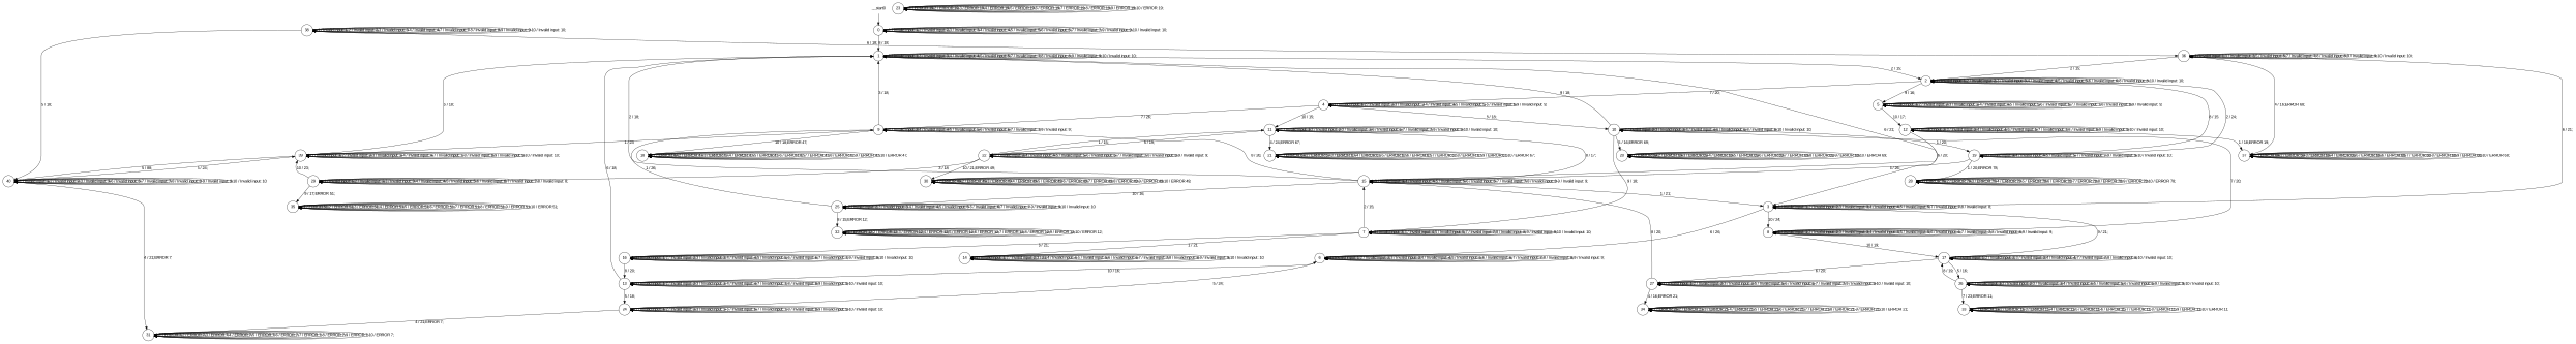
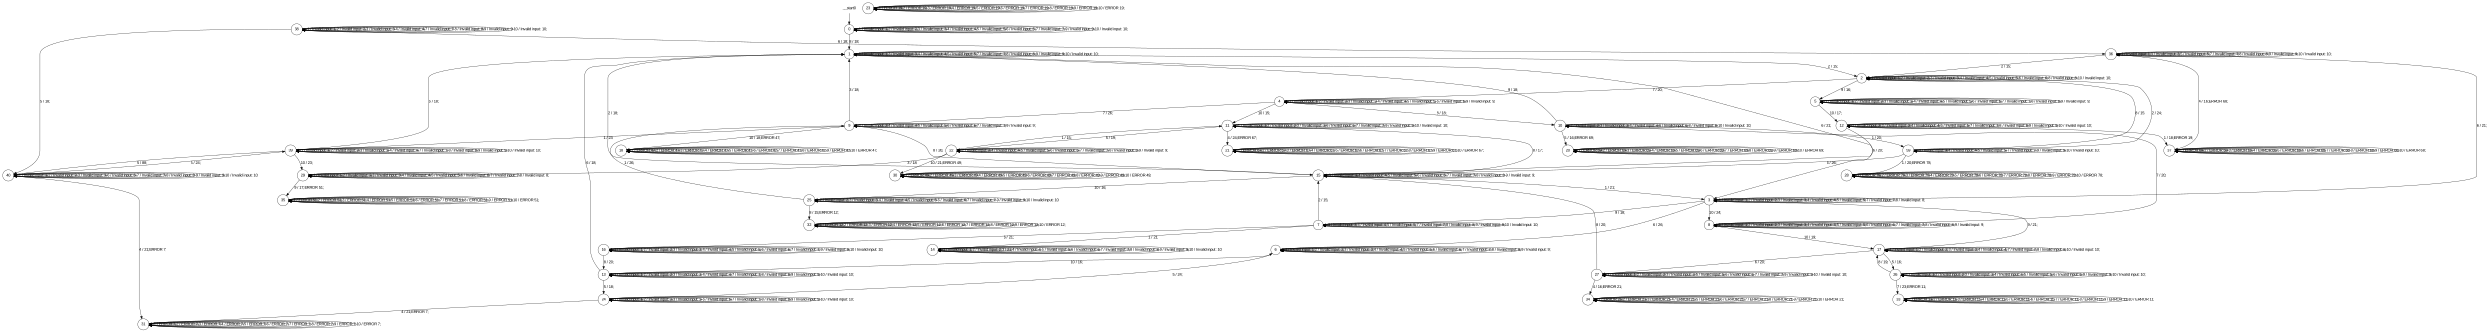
  digraph {
    fontname="Liberation Sans"
    node [fontname="Liberation Sans" shape=circle]
    edge [fontname="Liberation Sans"]
    __start0 [shape=none]
    n2 [label=0]
    n3 [label=1]
    n4 [label=2]
    n5 [label=3]
    n6 [label=4]
    n7 [label=5]
    n8 [label=6]
    n9 [label=7]
    n10 [label=8]
    n11 [label=9]
    n12 [label=10]
    n13 [label=11]
    n14 [label=12]
    n15 [label=13]
    n16 [label=14]
    n17 [label=15]
    n18 [label=16]
    n19 [label=17]
    n20 [label=18]
    n21 [label=39]
-   n22 [label=19]
+   n22 [label=59]
    n23 [label=20]
    n24 [label=21]
    n25 [label=22]
    n26 [label=37]
    n27 [label=24]
    n28 [label=25]
    n29 [label=26]
    n30 [label=27]
    n31 [label=40]
    n32 [label=28]
    n33 [label=29]
    n34 [label=30]
    n35 [label=23]
    n36 [label=31]
    n37 [label=32]
    n38 [label=33]
    n39 [label=34]
    n40 [label=35]
    n41 [label=38]
    n42 [label=36]
    __start0 -> n2
    n2 -> n2 [label="1 / Invalid input: 1;"]
    n2 -> n2 [label="2 / Invalid input: 2;"]
    n2 -> n2 [label="3 / Invalid input: 3;"]
    n2 -> n2 [label="4 / Invalid input: 4;"]
    n2 -> n2 [label="5 / Invalid input: 5;"]
    n2 -> n2 [label="6 / Invalid input: 6;"]
    n2 -> n2 [label="7 / Invalid input: 7;"]
    n2 -> n2 [label="9 / Invalid input: 9;"]
    n2 -> n2 [label="10 / Invalid input: 10;"]
    n2 -> n3 [label="8 / 18;"]
    n3 -> n3 [label="1 / Invalid input: 1;"]
    n3 -> n3 [label="3 / Invalid input: 3;"]
    n3 -> n3 [label="4 / Invalid input: 4;"]
    n3 -> n3 [label="5 / Invalid input: 5;"]
    n3 -> n3 [label="7 / Invalid input: 7;"]
    n3 -> n3 [label="8 / Invalid input: 8;"]
    n3 -> n3 [label="9 / Invalid input: 9;"]
    n3 -> n3 [label="10 / Invalid input: 10;"]
    n3 -> n4 [label="2 / 15;"]
    n3 -> n5 [label="6 / 21;"]
    n4 -> n4 [label="1 / Invalid input: 1;"]
    n4 -> n4 [label="2 / Invalid input: 2;"]
    n4 -> n4 [label="3 / Invalid input: 3;"]
    n4 -> n4 [label="4 / Invalid input: 4;"]
    n4 -> n4 [label="5 / Invalid input: 5;"]
    n4 -> n4 [label="6 / Invalid input: 6;"]
    n4 -> n4 [label="8 / Invalid input: 8;"]
    n4 -> n4 [label="10 / Invalid input: 10;"]
    n4 -> n6 [label="7 / 20;"]
    n4 -> n7 [label="9 / 16;"]
    n5 -> n5 [label="1 / Invalid input: 1;"]
    n5 -> n5 [label="2 / Invalid input: 2;"]
    n5 -> n5 [label="3 / Invalid input: 3;"]
    n5 -> n5 [label="4 / Invalid input: 4;"]
    n5 -> n5 [label="5 / Invalid input: 5;"]
    n5 -> n5 [label="7 / Invalid input: 7;"]
    n5 -> n5 [label="8 / Invalid input: 8;"]
    n5 -> n8 [label="6 / 26;"]
-   n12 -> n9 [label="9 / 18;"]
+   n5 -> n9 [label="9 / 18;"]
    n5 -> n10 [label="10 / 24;"]
    n6 -> n6 [label="1 / Invalid input: 1;"]
    n6 -> n6 [label="2 / Invalid input: 2;"]
    n6 -> n6 [label="3 / Invalid input: 3;"]
    n6 -> n6 [label="4 / Invalid input: 4;"]
    n6 -> n6 [label="5 / Invalid input: 5;"]
    n6 -> n6 [label="6 / Invalid input: 6;"]
    n6 -> n6 [label="9 / Invalid input: 9;"]
    n6 -> n11 [label="7 / 26;"]
    n6 -> n12 [label="8 / 18;"]
    n6 -> n13 [label="10 / 15;"]
    n7 -> n7 [label="1 / Invalid input: 1;"]
    n7 -> n7 [label="2 / Invalid input: 2;"]
    n7 -> n7 [label="3 / Invalid input: 3;"]
    n7 -> n7 [label="4 / Invalid input: 4;"]
    n7 -> n7 [label="5 / Invalid input: 5;"]
    n7 -> n7 [label="6 / Invalid input: 6;"]
    n7 -> n7 [label="7 / Invalid input: 7;"]
    n7 -> n7 [label="8 / Invalid input: 8;"]
    n7 -> n7 [label="9 / Invalid input: 9;"]
    n7 -> n14 [label="10 / 17;"]
    n8 -> n8 [label="1 / Invalid input: 1;"]
    n8 -> n8 [label="2 / Invalid input: 2;"]
    n8 -> n8 [label="3 / Invalid input: 3;"]
    n8 -> n8 [label="4 / Invalid input: 4;"]
    n8 -> n8 [label="5 / Invalid input: 5;"]
    n8 -> n8 [label="6 / Invalid input: 6;"]
    n8 -> n8 [label="7 / Invalid input: 7;"]
    n8 -> n8 [label="8 / Invalid input: 8;"]
    n8 -> n8 [label="9 / Invalid input: 9;"]
    n8 -> n15 [label="10 / 16;"]
    n9 -> n9 [label="3 / Invalid input: 3;"]
    n9 -> n9 [label="4 / Invalid input: 4;"]
    n9 -> n9 [label="5 / Invalid input: 5;"]
    n9 -> n9 [label="7 / Invalid input: 7;"]
    n9 -> n9 [label="8 / Invalid input: 8;"]
    n9 -> n9 [label="9 / Invalid input: 9;"]
    n9 -> n9 [label="10 / Invalid input: 10;"]
    n9 -> n16 [label="1 / 21;"]
    n9 -> n17 [label="2 / 15;"]
    n9 -> n18 [label="6 / 21;"]
    n10 -> n10 [label="1 / Invalid input: 1;"]
    n10 -> n10 [label="2 / Invalid input: 2;"]
    n10 -> n10 [label="3 / Invalid input: 3;"]
    n10 -> n10 [label="4 / Invalid input: 4;"]
    n10 -> n10 [label="5 / Invalid input: 5;"]
    n10 -> n10 [label="6 / Invalid input: 6;"]
    n10 -> n10 [label="7 / Invalid input: 7;"]
    n10 -> n10 [label="8 / Invalid input: 8;"]
    n10 -> n10 [label="9 / Invalid input: 9;"]
    n10 -> n19 [label="10 / 19;"]
    n11 -> n3 [label="3 / 18;"]
    n11 -> n11 [label="2 / Invalid input: 2;"]
    n11 -> n11 [label="4 / Invalid input: 4;"]
    n11 -> n11 [label="5 / Invalid input: 5;"]
    n11 -> n11 [label="6 / Invalid input: 6;"]
    n11 -> n11 [label="7 / Invalid input: 7;"]
    n11 -> n11 [label="9 / Invalid input: 9;"]
-   n17 -> n11 [label="8 / 26;"]
+   n11 -> n17 [label="8 / 26;"]
    n11 -> n20 [label="10 / 18;ERROR 47;"]
    n11 -> n21 [label="1 / 23;"]
    n12 -> n3 [label="9 / 18;"]
    n12 -> n10 [label="7 / 20;"]
    n12 -> n12 [label="2 / Invalid input: 2;"]
    n12 -> n12 [label="3 / Invalid input: 3;"]
    n12 -> n12 [label="4 / Invalid input: 4;"]
    n12 -> n12 [label="6 / Invalid input: 6;"]
    n12 -> n12 [label="8 / Invalid input: 8;"]
    n12 -> n12 [label="10 / Invalid input: 10;"]
    n12 -> n22 [label="1 / 20;"]
    n12 -> n23 [label="5 / 16;ERROR 69;"]
    n13 -> n13 [label="1 / Invalid input: 1;"]
    n13 -> n13 [label="2 / Invalid input: 2;"]
    n13 -> n13 [label="3 / Invalid input: 3;"]
    n13 -> n13 [label="6 / Invalid input: 6;"]
    n13 -> n13 [label="7 / Invalid input: 7;"]
    n13 -> n13 [label="9 / Invalid input: 9;"]
    n13 -> n13 [label="10 / Invalid input: 10;"]
    n13 -> n17 [label="8 / 17;"]
    n13 -> n24 [label="4 / 24;ERROR 67;"]
    n13 -> n25 [label="5 / 19;"]
    n14 -> n14 [label="2 / Invalid input: 2;"]
    n14 -> n14 [label="3 / Invalid input: 3;"]
    n14 -> n14 [label="4 / Invalid input: 4;"]
    n14 -> n14 [label="5 / Invalid input: 5;"]
    n14 -> n14 [label="7 / Invalid input: 7;"]
    n14 -> n14 [label="8 / Invalid input: 8;"]
    n14 -> n14 [label="9 / Invalid input: 9;"]
    n14 -> n14 [label="10 / Invalid input: 10;"]
    n14 -> n17 [label="6 / 20;"]
    n14 -> n26 [label="1 / 18;ERROR 19;"]
    n15 -> n3 [label="6 / 18;"]
    n15 -> n15 [label="1 / Invalid input: 1;"]
    n15 -> n15 [label="2 / Invalid input: 2;"]
    n15 -> n15 [label="3 / Invalid input: 3;"]
    n15 -> n15 [label="4 / Invalid input: 4;"]
    n15 -> n15 [label="7 / Invalid input: 7;"]
    n15 -> n15 [label="8 / Invalid input: 8;"]
    n15 -> n15 [label="9 / Invalid input: 9;"]
    n15 -> n15 [label="10 / Invalid input: 10;"]
    n15 -> n27 [label="5 / 18;"]
    n16 -> n16 [label="1 / Invalid input: 1;"]
    n16 -> n16 [label="2 / Invalid input: 2;"]
    n16 -> n16 [label="3 / 21;"]
    n16 -> n16 [label="4 / Invalid input: 4;"]
    n16 -> n16 [label="5 / Invalid input: 5;"]
    n16 -> n16 [label="6 / Invalid input: 6;"]
    n16 -> n16 [label="7 / Invalid input: 7;"]
    n16 -> n16 [label="8 / Invalid input: 8;"]
    n16 -> n16 [label="9 / Invalid input: 9;"]
    n16 -> n16 [label="10 / Invalid input: 10;"]
    n17 -> n3 [label="2 / 18;"]
    n17 -> n5 [label="1 / 21;"]
    n17 -> n17 [label="3 / Invalid input: 3;"]
    n17 -> n17 [label="4 / Invalid input: 4;"]
    n17 -> n17 [label="5 / Invalid input: 5;"]
    n17 -> n17 [label="6 / Invalid input: 6;"]
    n17 -> n17 [label="7 / Invalid input: 7;"]
    n17 -> n17 [label="8 / Invalid input: 8;"]
    n17 -> n17 [label="9 / Invalid input: 9;"]
    n17 -> n28 [label="10 / 16;"]
    n18 -> n15 [label="8 / 20;"]
    n18 -> n18 [label="1 / Invalid input: 1;"]
    n18 -> n18 [label="2 / Invalid input: 2;"]
    n18 -> n18 [label="3 / Invalid input: 3;"]
    n18 -> n18 [label="4 / Invalid input: 4;"]
    n18 -> n18 [label="5 / Invalid input: 5;"]
    n18 -> n18 [label="6 / Invalid input: 6;"]
    n18 -> n18 [label="7 / Invalid input: 7;"]
    n18 -> n18 [label="9 / Invalid input: 9;"]
    n18 -> n18 [label="10 / Invalid input: 10;"]
    n19 -> n5 [label="9 / 21;"]
    n19 -> n19 [label="1 / Invalid input: 1;"]
    n19 -> n19 [label="2 / Invalid input: 2;"]
    n19 -> n19 [label="3 / Invalid input: 3;"]
    n19 -> n19 [label="4 / Invalid input: 4;"]
    n19 -> n19 [label="7 / Invalid input: 7;"]
    n19 -> n19 [label="8 / Invalid input: 8;"]
    n19 -> n19 [label="10 / Invalid input: 10;"]
    n19 -> n29 [label="5 / 16;"]
    n19 -> n30 [label="6 / 20;"]
    n20 -> n20 [label="1 / ERROR 47;"]
    n20 -> n20 [label="2 / ERROR 47;"]
    n20 -> n20 [label="3 / ERROR 47;"]
    n20 -> n20 [label="4 / ERROR 47;"]
    n20 -> n20 [label="5 / ERROR 47;"]
    n20 -> n20 [label="6 / ERROR 47;"]
    n20 -> n20 [label="7 / ERROR 47;"]
    n20 -> n20 [label="8 / ERROR 47;"]
    n20 -> n20 [label="9 / ERROR 47;"]
    n20 -> n20 [label="10 / ERROR 47;"]
    n21 -> n3 [label="6 / 18;"]
    n21 -> n21 [label="1 / Invalid input: 1;"]
    n21 -> n21 [label="2 / Invalid input: 2;"]
    n21 -> n21 [label="3 / Invalid input: 3;"]
    n21 -> n21 [label="4 / Invalid input: 4;"]
    n21 -> n21 [label="7 / Invalid input: 7;"]
    n21 -> n21 [label="8 / Invalid input: 8;"]
    n21 -> n21 [label="9 / Invalid input: 9;"]
    n21 -> n21 [label="10 / Invalid input: 10;"]
    n21 -> n31 [label="5 / 88;"]
    n22 -> n4 [label="2 / 24;"]
    n22 -> n4 [label="8 / 15;"]
    n22 -> n17 [label="6 / 26;"]
    n22 -> n22 [label="3 / Invalid input: 3;"]
    n22 -> n22 [label="4 / Invalid input: 4;"]
    n22 -> n22 [label="5 / Invalid input: 5;"]
    n22 -> n22 [label="7 / Invalid input: 7;"]
    n22 -> n22 [label="9 / Invalid input: 9;"]
    n22 -> n22 [label="10 / Invalid input: 10;"]
    n22 -> n32 [label="1 / 20;ERROR 78;"]
    n23 -> n23 [label="1 / ERROR 69;"]
    n23 -> n23 [label="2 / ERROR 69;"]
    n23 -> n23 [label="3 / ERROR 69;"]
    n23 -> n23 [label="4 / ERROR 69;"]
    n23 -> n23 [label="5 / ERROR 69;"]
    n23 -> n23 [label="6 / ERROR 69;"]
    n23 -> n23 [label="7 / ERROR 69;"]
    n23 -> n23 [label="8 / ERROR 69;"]
    n23 -> n23 [label="9 / ERROR 69;"]
    n23 -> n23 [label="10 / ERROR 69;"]
    n24 -> n24 [label="1 / ERROR 67;"]
    n24 -> n24 [label="2 / ERROR 67;"]
    n24 -> n24 [label="3 / ERROR 67;"]
    n24 -> n24 [label="4 / ERROR 67;"]
    n24 -> n24 [label="5 / ERROR 67;"]
    n24 -> n24 [label="6 / ERROR 67;"]
    n24 -> n24 [label="7 / ERROR 67;"]
    n24 -> n24 [label="8 / ERROR 67;"]
    n24 -> n24 [label="9 / ERROR 67;"]
    n24 -> n24 [label="10 / ERROR 67;"]
    n25 -> n13 [label="1 / 15;"]
    n25 -> n25 [label="2 / Invalid input: 2;"]
    n25 -> n25 [label="4 / Invalid input: 4;"]
    n25 -> n25 [label="5 / Invalid input: 5;"]
    n25 -> n25 [label="6 / Invalid input: 6;"]
    n25 -> n25 [label="7 / Invalid input: 7;"]
    n25 -> n25 [label="8 / Invalid input: 8;"]
    n25 -> n25 [label="9 / Invalid input: 9;"]
    n25 -> n33 [label="3 / 18;"]
    n25 -> n34 [label="10 / 21;ERROR 49;"]
    n26 -> n26 [label="1 / ERROR 68;"]
    n26 -> n26 [label="2 / ERROR 68;"]
    n26 -> n26 [label="3 / ERROR 68;"]
    n26 -> n26 [label="4 / ERROR 68;"]
    n26 -> n26 [label="5 / ERROR 68;"]
    n26 -> n26 [label="6 / ERROR 68;"]
    n26 -> n26 [label="7 / ERROR 68;"]
    n26 -> n26 [label="8 / ERROR 68;"]
    n26 -> n26 [label="9 / ERROR 68;"]
    n26 -> n26 [label="10 / ERROR 68;"]
    n27 -> n8 [label="5 / 24;"]
    n27 -> n27 [label="1 / Invalid input: 1;"]
    n27 -> n27 [label="2 / Invalid input: 2;"]
    n27 -> n27 [label="3 / Invalid input: 3;"]
    n27 -> n27 [label="6 / Invalid input: 6;"]
    n27 -> n27 [label="7 / Invalid input: 7;"]
    n27 -> n27 [label="8 / Invalid input: 8;"]
    n27 -> n27 [label="9 / Invalid input: 9;"]
    n27 -> n27 [label="10 / Invalid input: 10;"]
    n27 -> n36 [label="4 / 21;ERROR 7;"]
    n28 -> n11 [label="1 / 26;"]
    n28 -> n28 [label="2 / Invalid input: 2;"]
    n28 -> n28 [label="3 / Invalid input: 3;"]
    n28 -> n28 [label="4 / Invalid input: 4;"]
    n28 -> n28 [label="5 / Invalid input: 5;"]
    n28 -> n28 [label="6 / Invalid input: 6;"]
    n28 -> n28 [label="7 / Invalid input: 7;"]
    n28 -> n28 [label="9 / Invalid input: 9;"]
    n28 -> n28 [label="10 / Invalid input: 10;"]
    n28 -> n37 [label="8 / 15;ERROR 12;"]
    n29 -> n19 [label="8 / 19;"]
    n29 -> n29 [label="1 / Invalid input: 1;"]
    n29 -> n29 [label="2 / Invalid input: 2;"]
    n29 -> n29 [label="3 / Invalid input: 3;"]
    n29 -> n29 [label="4 / Invalid input: 4;"]
    n29 -> n29 [label="5 / Invalid input: 5;"]
    n29 -> n29 [label="6 / Invalid input: 6;"]
    n29 -> n29 [label="9 / Invalid input: 9;"]
    n29 -> n29 [label="10 / Invalid input: 10;"]
    n29 -> n38 [label="7 / 23;ERROR 11;"]
    n30 -> n17 [label="8 / 20;"]
    n30 -> n30 [label="1 / Invalid input: 1;"]
    n30 -> n30 [label="2 / Invalid input: 2;"]
    n30 -> n30 [label="3 / Invalid input: 3;"]
    n30 -> n30 [label="5 / Invalid input: 5;"]
    n30 -> n30 [label="6 / Invalid input: 6;"]
    n30 -> n30 [label="7 / Invalid input: 7;"]
    n30 -> n30 [label="9 / Invalid input: 9;"]
    n30 -> n30 [label="10 / Invalid input: 10;"]
    n30 -> n39 [label="4 / 16;ERROR 21;"]
    n31 -> n21 [label="5 / 24;"]
    n31 -> n31 [label="1 / Invalid input: 1;"]
    n31 -> n31 [label="2 / Invalid input: 2;"]
    n31 -> n31 [label="3 / Invalid input: 3;"]
    n31 -> n31 [label="6 / Invalid input: 6;"]
    n31 -> n31 [label="7 / Invalid input: 7;"]
    n31 -> n31 [label="8 / Invalid input: 8;"]
    n31 -> n31 [label="9 / Invalid input: 9;"]
    n31 -> n31 [label="10 / Invalid input: 10;"]
    n31 -> n36 [label="4 / 21;ERROR 7;"]
    n32 -> n32 [label="1 / ERROR 78;"]
    n32 -> n32 [label="2 / ERROR 78;"]
    n32 -> n32 [label="3 / ERROR 78;"]
    n32 -> n32 [label="4 / ERROR 78;"]
    n32 -> n32 [label="5 / ERROR 78;"]
    n32 -> n32 [label="6 / ERROR 78;"]
    n32 -> n32 [label="7 / ERROR 78;"]
    n32 -> n32 [label="8 / ERROR 78;"]
    n32 -> n32 [label="9 / ERROR 78;"]
    n32 -> n32 [label="10 / ERROR 78;"]
-   n33 -> n21 [label="10 / 23;"]
+   n21 -> n33 [label="10 / 23;"]
    n33 -> n33 [label="1 / Invalid input: 1;"]
    n33 -> n33 [label="2 / Invalid input: 2;"]
    n33 -> n33 [label="3 / Invalid input: 3;"]
    n33 -> n33 [label="4 / Invalid input: 4;"]
    n33 -> n33 [label="5 / Invalid input: 5;"]
    n33 -> n33 [label="6 / Invalid input: 6;"]
    n33 -> n33 [label="7 / Invalid input: 7;"]
    n33 -> n33 [label="8 / Invalid input: 8;"]
    n33 -> n40 [label="9 / 17;ERROR 51;"]
    n34 -> n34 [label="1 / ERROR 49;"]
    n34 -> n34 [label="2 / ERROR 49;"]
    n34 -> n34 [label="3 / ERROR 49;"]
    n34 -> n34 [label="4 / ERROR 49;"]
    n34 -> n34 [label="5 / ERROR 49;"]
    n34 -> n34 [label="6 / ERROR 49;"]
    n34 -> n34 [label="7 / ERROR 49;"]
    n34 -> n34 [label="8 / ERROR 49;"]
    n34 -> n34 [label="9 / ERROR 49;"]
    n34 -> n34 [label="10 / ERROR 49;"]
    n35 -> n35 [label="1 / ERROR 19;"]
    n35 -> n35 [label="2 / ERROR 19;"]
    n35 -> n35 [label="3 / ERROR 19;"]
    n35 -> n35 [label="4 / ERROR 19;"]
    n35 -> n35 [label="5 / ERROR 19;"]
    n35 -> n35 [label="6 / ERROR 19;"]
    n35 -> n35 [label="7 / ERROR 19;"]
    n35 -> n35 [label="8 / ERROR 19;"]
    n35 -> n35 [label="9 / ERROR 19;"]
    n35 -> n35 [label="10 / ERROR 19;"]
    n36 -> n36 [label="1 / ERROR 7;"]
    n36 -> n36 [label="2 / ERROR 7;"]
    n36 -> n36 [label="3 / ERROR 7;"]
    n36 -> n36 [label="4 / ERROR 7;"]
    n36 -> n36 [label="5 / ERROR 7;"]
    n36 -> n36 [label="6 / ERROR 7;"]
    n36 -> n36 [label="7 / ERROR 7;"]
    n36 -> n36 [label="8 / ERROR 7;"]
    n36 -> n36 [label="9 / ERROR 7;"]
    n36 -> n36 [label="10 / ERROR 7;"]
    n37 -> n37 [label="1 / ERROR 12;"]
    n37 -> n37 [label="2 / ERROR 12;"]
    n37 -> n37 [label="3 / ERROR 12;"]
    n37 -> n37 [label="4 / ERROR 12;"]
    n37 -> n37 [label="5 / ERROR 12;"]
    n37 -> n37 [label="6 / ERROR 12;"]
    n37 -> n37 [label="7 / ERROR 12;"]
    n37 -> n37 [label="8 / ERROR 12;"]
    n37 -> n37 [label="9 / ERROR 12;"]
    n37 -> n37 [label="10 / ERROR 12;"]
    n38 -> n38 [label="1 / ERROR 11;"]
    n38 -> n38 [label="2 / ERROR 11;"]
    n38 -> n38 [label="3 / ERROR 11;"]
    n38 -> n38 [label="4 / ERROR 11;"]
    n38 -> n38 [label="5 / ERROR 11;"]
    n38 -> n38 [label="6 / ERROR 11;"]
    n38 -> n38 [label="7 / ERROR 11;"]
    n38 -> n38 [label="8 / ERROR 11;"]
    n38 -> n38 [label="9 / ERROR 11;"]
    n38 -> n38 [label="10 / ERROR 11;"]
    n39 -> n39 [label="1 / ERROR 21;"]
    n39 -> n39 [label="2 / ERROR 21;"]
    n39 -> n39 [label="3 / ERROR 21;"]
    n39 -> n39 [label="4 / ERROR 21;"]
    n39 -> n39 [label="5 / ERROR 21;"]
    n39 -> n39 [label="6 / ERROR 21;"]
    n39 -> n39 [label="7 / ERROR 21;"]
    n39 -> n39 [label="8 / ERROR 21;"]
    n39 -> n39 [label="9 / ERROR 21;"]
    n39 -> n39 [label="10 / ERROR 21;"]
    n40 -> n40 [label="1 / ERROR 51;"]
    n40 -> n40 [label="2 / ERROR 51;"]
    n40 -> n40 [label="3 / ERROR 51;"]
    n40 -> n40 [label="4 / ERROR 51;"]
    n40 -> n40 [label="5 / ERROR 51;"]
    n40 -> n40 [label="6 / ERROR 51;"]
    n40 -> n40 [label="7 / ERROR 51;"]
    n40 -> n40 [label="8 / ERROR 51;"]
    n40 -> n40 [label="9 / ERROR 51;"]
    n40 -> n40 [label="10 / ERROR 51;"]
    n41 -> n31 [label="5 / 18;"]
    n41 -> n41 [label="1 / Invalid input: 1;"]
    n41 -> n41 [label="2 / Invalid input: 2;"]
    n41 -> n41 [label="3 / Invalid input: 3;"]
    n41 -> n41 [label="4 / Invalid input: 4;"]
    n41 -> n41 [label="7 / Invalid input: 7;"]
    n41 -> n41 [label="8 / Invalid input: 8;"]
    n41 -> n41 [label="9 / Invalid input: 9;"]
    n41 -> n41 [label="10 / Invalid input: 10;"]
    n41 -> n42 [label="6 / 18;"]
    n42 -> n4 [label="2 / 15;"]
    n42 -> n5 [label="6 / 21;"]
    n42 -> n26 [label="4 / 16;ERROR 68;"]
    n42 -> n42 [label="1 / Invalid input: 1;"]
    n42 -> n42 [label="3 / Invalid input: 3;"]
    n42 -> n42 [label="5 / Invalid input: 5;"]
    n42 -> n42 [label="7 / Invalid input: 7;"]
    n42 -> n42 [label="8 / Invalid input: 8;"]
    n42 -> n42 [label="9 / Invalid input: 9;"]
    n42 -> n42 [label="10 / Invalid input: 10;"]
  }
